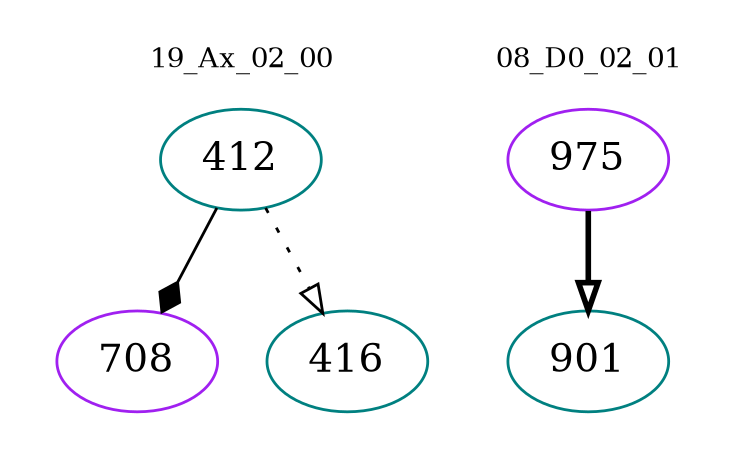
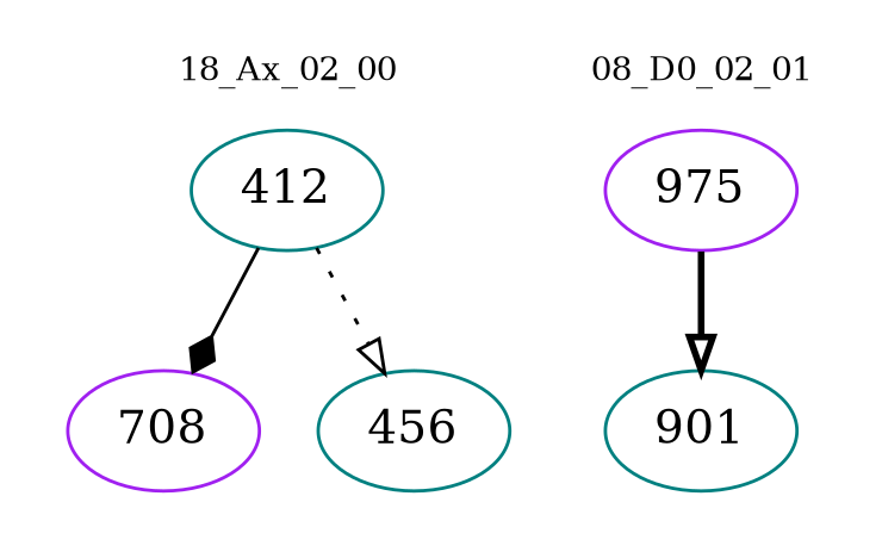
  digraph {
    node [color=teal]
    edge [arrowhead=onormal color=black]
    n1 [label=412]
    n2 [color=purple label=708]
-   n3 [label=416]
+   n3 [label=456]
    n4 [color=purple label=975]
    n5 [label=901]
    subgraph cluster_1 {
      color=white
      fontsize=10
-     label="19_Ax_02_00"
+     label="18_Ax_02_00"
      n1
      n2
      n3
    }
    subgraph cluster_2 {
      color=white
      fontsize=10
      label="08_D0_02_01"
      n4
      n5
    }
    n1 -> n2 [arrowhead=diamond style=solid]
    n1 -> n3 [style=dotted]
    n4 -> n5 [style=bold]
  }
